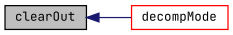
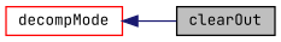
  digraph {
    rankdir=LR
    fontname="JetBrains Mono"
    node [fontname="JetBrains Mono" fontsize=10 shape=record]
    n1 [color=black fillcolor=grey75 fontcolor=black height=0.2 label=clearOut style=filled width=0.4]
    n2 [color=red height=0.2 label=decompMode width=0.4]
-   n1 -> n2 [color=midnightblue dir=back fontname="JetBrains Mono" fontsize=10 labelfontname=FreeSans labelfontsize=10 style=solid]
+   n2 -> n1 [color=midnightblue dir=back fontname="JetBrains Mono" fontsize=10 labelfontname=FreeSans labelfontsize=10 style=solid]
  }
